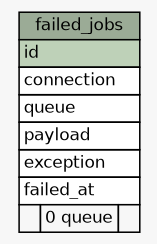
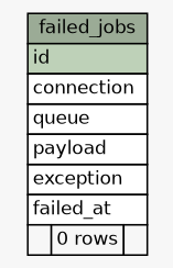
  digraph {
    bgcolor="#f7f7f7"
    fontname=Helvetica
    fontsize=11
    nodesep=0.18
    rankdir=RL
    ranksep=0.46
-   n1 [fontname=Helvetica fontsize=11 label=<     <TABLE BORDER="0" CELLBORDER="1" CELLSPACING="0" BGCOLOR="#ffffff">       <TR><TD COLSPAN="3" BGCOLOR="#9bab96" ALIGN="CENTER">failed_jobs</TD></TR>       <TR><TD PORT="id" COLSPAN="3" BGCOLOR="#bed1b8" ALIGN="LEFT">id</TD></TR>       <TR><TD PORT="connection" COLSPAN="3" ALIGN="LEFT">connection</TD></TR>       <TR><TD PORT="queue" COLSPAN="3" ALIGN="LEFT">queue</TD></TR>       <TR><TD PORT="payload" COLSPAN="3" ALIGN="LEFT">payload</TD></TR>       <TR><TD PORT="exception" COLSPAN="3" ALIGN="LEFT">exception</TD></TR>       <TR><TD PORT="failed_at" COLSPAN="3" ALIGN="LEFT">failed_at</TD></TR>       <TR><TD ALIGN="LEFT" BGCOLOR="#f7f7f7">  </TD><TD ALIGN="RIGHT" BGCOLOR="#f7f7f7">0 queue</TD><TD ALIGN="RIGHT" BGCOLOR="#f7f7f7">  </TD></TR>     </TABLE>> shape=plaintext]
+   n1 [fontname=Helvetica fontsize=11 label=<     <TABLE BORDER="0" CELLBORDER="1" CELLSPACING="0" BGCOLOR="#ffffff">       <TR><TD COLSPAN="3" BGCOLOR="#9bab96" ALIGN="CENTER">failed_jobs</TD></TR>       <TR><TD PORT="id" COLSPAN="3" BGCOLOR="#bed1b8" ALIGN="LEFT">id</TD></TR>       <TR><TD PORT="connection" COLSPAN="3" ALIGN="LEFT">connection</TD></TR>       <TR><TD PORT="queue" COLSPAN="3" ALIGN="LEFT">queue</TD></TR>       <TR><TD PORT="payload" COLSPAN="3" ALIGN="LEFT">payload</TD></TR>       <TR><TD PORT="exception" COLSPAN="3" ALIGN="LEFT">exception</TD></TR>       <TR><TD PORT="failed_at" COLSPAN="3" ALIGN="LEFT">failed_at</TD></TR>       <TR><TD ALIGN="LEFT" BGCOLOR="#f7f7f7">  </TD><TD ALIGN="RIGHT" BGCOLOR="#f7f7f7">0 rows</TD><TD ALIGN="RIGHT" BGCOLOR="#f7f7f7">  </TD></TR>     </TABLE>> shape=plaintext]
  }
